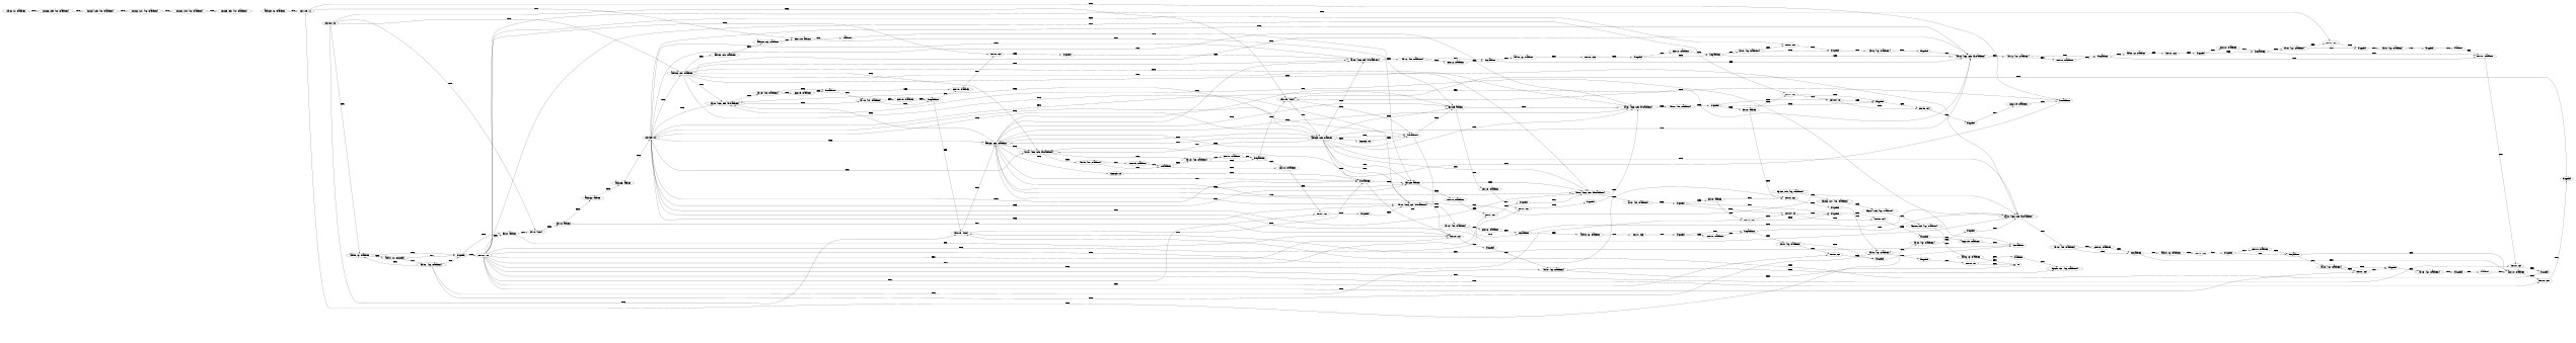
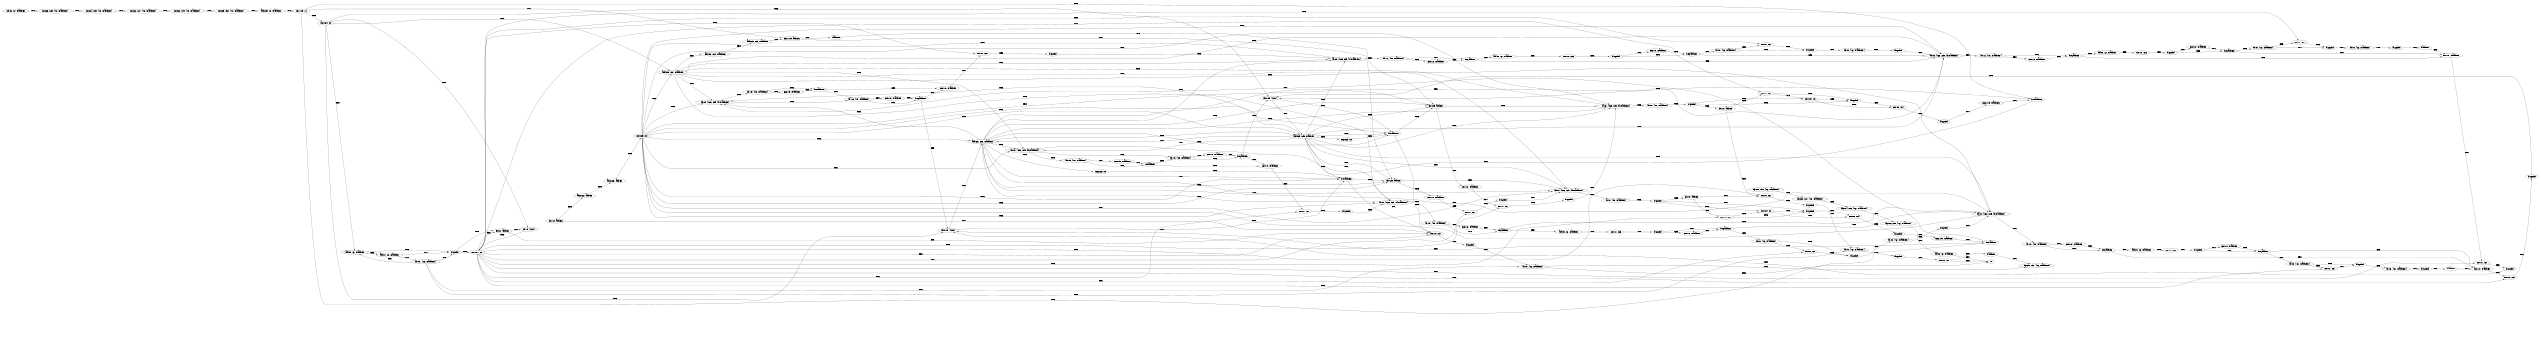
  digraph {
    rankdir=LR
    n1 [label="sub sp , sp , # address"]
    n2 [label="stp x26 , x25 , [ sp , # address ]"]
    n3 [label="stp x24 , x23 , [ sp , # address ]"]
    n4 [label="stp x22 , x21 , [ sp , # address ]"]
    n5 [label="stp x20 , x19 , [ sp , # address ]"]
    n6 [label="stp x29 , x30 , [ sp , # address ]"]
    n7 [label="add x29 , sp , # address"]
    n8 [label="mov w19 , w1"]
    n9 [label="mov x20 , x0"]
    n10 [label="cbnz w19 , address"]
    n11 [label="b.ne address"]
    n12 [label="b.ne address"]
    n13 [label="add x0 , sp , # address"]
    n14 [label="ldr w8 , [ x20 ]"]
    n15 [label="add x26 , x20 , # address"]
    n16 [label="ldrsw x8 , [ x20 ]"]
    n17 [label="ldrsw x8 , [ x20 ]"]
    n18 [label="cbz x25 , address"]
    n19 [label="b address"]
    n20 [label="ldr x8 , [ x26 , x25 , lsl # address ]"]
    n21 [label="ldr x8 , [ x26 , x25 , lsl # address ]"]
-   n22 [label="add x1 , sp , # symbol"]
+   n22 [label="add x1 , sp , # address"]
    n23 [label="bl symbol"]
    n24 [label="cbz w8 , address"]
    n25 [label="ldr x8 , [ x26 , x25 , lsl # address ]"]
    n26 [label="ldr x8 , [ x26 , x25 , lsl # address ]"]
    n27 [label="ldr x8 , [ x26 , x25 , lsl # address ]"]
    n28 [label="ldr x8 , [ x26 , x25 , lsl # address ]"]
    n29 [label="ldr x8 , [ x26 , x25 , lsl # address ]"]
    n30 [label="ldr x8 , [ x26 , x25 , lsl # address ]"]
    n31 [label="add x22 , x22 , # address"]
    n32 [label="add x25 , x25 , # address"]
    n33 [label="b.hs address"]
    n34 [label="add x25 , x25 , # address"]
    n35 [label="b.hs address"]
    n36 [label="str xzr , [ sp , # address ]"]
    n37 [label="mov x21 , x0"]
    n38 [label="cbz x0 , address"]
    n39 [label="ldr x0 , [ sp , # address ]"]
    n40 [label="ldr x0 , [ sp , # address ]"]
    n41 [label="ldp x29 , x30 , [ sp , # address ]"]
    n42 [label=ret]
    n43 [label="bl symbol"]
    n44 [label="mov x0 , x21"]
    n45 [label="mov x0 , x21"]
    n46 [label="mov x1 , x21"]
    n47 [label="mov x1 , x21"]
    n48 [label="mov x1 , x21"]
    n49 [label="mov x1 , x21"]
    n50 [label="mov x1 , x21"]
    n51 [label="mov x1 , x21"]
    n52 [label="mov x1 , x21"]
    n53 [label="mov x1 , x21"]
    n54 [label="mov x1 , x21"]
    n55 [label="mov x1 , x21"]
    n56 [label="mov x1 , x21"]
    n57 [label="mov x1 , x21"]
    n58 [label="bl symbol"]
    n59 [label="bl symbol"]
    n60 [label="mov x24 , x0"]
    n61 [label="bl symbol"]
    n62 [label="bl symbol"]
    n63 [label="mov x24 , x0"]
    n64 [label="bl symbol"]
    n65 [label="bl symbol"]
    n66 [label="bl symbol"]
    n67 [label="bl symbol"]
    n68 [label="bl symbol"]
    n69 [label="bl symbol"]
    n70 [label="bl symbol"]
    n71 [label="bl symbol"]
    n72 [label="bl symbol"]
    n73 [label="bl symbol"]
    n74 [label="adrp x22 , address"]
    n75 [label="ldp x20 , x19 , [ sp , # address ]"]
    n76 [label="ldp x22 , x21 , [ sp , # address ]"]
    n77 [label="adrp x23 , address"]
    n78 [label="mov x25 , xzr"]
    n79 [label="cbz x25 , address"]
    n80 [label="mov w0 , # address"]
    n81 [label="ldr x0 , [ x8 , # address ]"]
    n82 [label="mov w0 , # address"]
    n83 [label="ldr x0 , [ x8 , # address ]"]
    n84 [label="ldr w9 , [ x8 , # address ]"]
    n85 [label="ldr w8 , [ x8 , # address ]"]
    n86 [label="cmp x25 , x8"]
    n87 [label="ldr w9 , [ x8 , # address ]"]
    n88 [label="ldr w8 , [ x8 , # address ]"]
    n89 [label="ldr w2 , [ x8 , # address ]"]
    n90 [label="ldr w2 , [ x8 , # address ]"]
    n91 [label="cmp x25 , x8"]
    n92 [label="ldr w2 , [ x8 , # address ]"]
    n93 [label="ldr w2 , [ x8 , # address ]"]
    n94 [label="add x23 , x23 , # address"]
    n95 [label="bl symbol"]
    n96 [label="cbz x0 , address"]
    n97 [label="mov x0 , x24"]
    n98 [label="bl symbol"]
    n99 [label="mov x0 , xzr"]
    n100 [label="b address"]
    n101 [label="bl symbol"]
    n102 [label="cmp w19 , # address"]
    n103 [label="cmn w9 , # address"]
    n104 [label="b.ne address"]
    n105 [label="cmn w8 , # address"]
    n106 [label="b.eq address"]
    n107 [label="cbz x0 , address"]
    n108 [label="mov x0 , x24"]
    n109 [label="ldp x24 , x23 , [ sp , # address ]"]
    n110 [label="ldp x26 , x25 , [ sp , # address ]"]
    n111 [label="add sp , sp , # address"]
    n112 [label="mov w0 , # address"]
    n113 [label="bl symbol"]
    n114 [label="cmp w19 , # address"]
    n115 [label="cmn w9 , # address"]
    n116 [label="b.ne address"]
    n117 [label="cmn w8 , # address"]
    n118 [label="b.eq address"]
    n119 [label="cmn w2 , # address"]
    n120 [label="b.eq address"]
    n121 [label="add x0 , sp , # address"]
    n122 [label="mov x1 , x23"]
    n123 [label="cmn w2 , # address"]
    n124 [label="b.eq address"]
    n125 [label="bl symbol"]
    n126 [label="mov w0 , # address"]
    n127 [label="mov w0 , # address"]
    n128 [label="add x0 , sp , # address"]
    n129 [label="mov x1 , x22"]
    n130 [label="bl symbol"]
    n131 [label="cmn w0 , # address"]
    n132 [label="b.eq address"]
    n133 [label="ldr x0 , [ sp , # address ]"]
    n134 [label="ldr x0 , [ sp , # address ]"]
    n135 [label="cmn w2 , # address"]
    n136 [label="b.eq address"]
    n137 [label="add x0 , sp , # address"]
    n138 [label="mov x1 , x23"]
    n139 [label="cmn w2 , # address"]
    n140 [label="b.eq address"]
    n141 [label="bl symbol"]
    n142 [label="cmn w0 , # address"]
    n143 [label="b.eq address"]
    n144 [label="ldr x0 , [ sp , # address ]"]
    n145 [label="ldr x0 , [ sp , # address ]"]
    n146 [label="bl symbol"]
    n147 [label="mov w0 , # address"]
    n148 [label="add x0 , sp , # address"]
    n149 [label="mov x1 , x22"]
    n150 [label="bl symbol"]
    n151 [label="cmn w0 , # address"]
    n152 [label="b.eq address"]
    n153 [label="ldr x0 , [ sp , # address ]"]
    n154 [label="ldr x0 , [ sp , # address ]"]
    n155 [label="bl symbol"]
    n156 [label="b address"]
    n157 [label="cmn w0 , # address"]
    n158 [label="b.eq address"]
    n159 [label="ldr x0 , [ sp , # address ]"]
    n160 [label="ldr x0 , [ sp , # address ]"]
    n161 [label="bl symbol"]
    n162 [label="bl symbol"]
    n163 [label="b address"]
    n1 -> n2 [label=CFG]
    n2 -> n3 [label=CFG]
    n3 -> n4 [label=CFG]
    n4 -> n5 [label=CFG]
    n5 -> n6 [label=DFG]
+   n6 -> n7 [label=CFG]
    n7 -> n8 [label=CFG]
+   n8 -> n9 [label=CFG]
    n8 -> n10 [label=DFG]
    n8 -> n11 [label=DFG]
    n8 -> n12 [label=DFG]
    n9 -> n13 [label=CFG]
    n9 -> n14 [label=DFG]
    n9 -> n15 [label=DFG]
    n9 -> n16 [label=DFG]
    n9 -> n17 [label=DFG]
    n10 -> n18 [label=CFG]
    n10 -> n19 [label=CFG]
    n11 -> n16 [label=CFG]
    n11 -> n20 [label=CFG]
    n12 -> n17 [label=CFG]
    n12 -> n21 [label=CFG]
    n13 -> n22 [label=CFG]
    n13 -> n23 [label=DFG]
-   n14 -> n24 [label=DFG]
+   n14 -> n37 [label=DFG]
    n15 -> n20 [label=DFG]
    n15 -> n21 [label=DFG]
    n15 -> n25 [label=DFG]
    n15 -> n26 [label=DFG]
    n15 -> n27 [label=DFG]
    n15 -> n28 [label=DFG]
    n15 -> n29 [label=DFG]
    n15 -> n30 [label=DFG]
    n15 -> n31 [label=CFG]
    n16 -> n32 [label=CFG]
    n16 -> n33 [label=DFG]
    n17 -> n34 [label=CFG]
    n17 -> n35 [label=DFG]
    n18 -> n25 [label=CFG]
    n18 -> n80 [label=CFG]
    n19 -> n79 [label=CFG]
    n20 -> n84 [label=DFG]
    n20 -> n85 [label=DFG]
    n21 -> n87 [label=DFG]
    n21 -> n88 [label=DFG]
    n22 -> n23 [label=DFG]
    n22 -> n36 [label=DFG]
    n23 -> n37 [label=DFG]
    n23 -> n38 [label=DFG]
    n24 -> n44 [label=CFG]
    n24 -> n74 [label=CFG]
    n25 -> n81 [label=DFG]
    n26 -> n83 [label=DFG]
    n27 -> n89 [label=DFG]
    n28 -> n90 [label=DFG]
    n29 -> n92 [label=DFG]
    n30 -> n93 [label=DFG]
    n31 -> n94 [label=DFG]
    n32 -> n18 [label=DFG]
    n32 -> n20 [label=DFG]
    n32 -> n21 [label=DFG]
    n32 -> n25 [label=DFG]
    n32 -> n26 [label=DFG]
    n32 -> n27 [label=DFG]
    n32 -> n28 [label=DFG]
    n32 -> n29 [label=DFG]
    n32 -> n30 [label=DFG]
    n32 -> n33 [label=DFG]
    n32 -> n34 [label=DFG]
    n32 -> n35 [label=DFG]
    n32 -> n79 [label=DFG]
    n32 -> n86 [label=CFG]
    n33 -> n18 [label=CFG]
    n33 -> n44 [label=CFG]
    n34 -> n18 [label=DFG]
    n34 -> n20 [label=DFG]
    n34 -> n21 [label=DFG]
    n34 -> n25 [label=DFG]
    n34 -> n26 [label=DFG]
    n34 -> n27 [label=DFG]
    n34 -> n28 [label=DFG]
    n34 -> n29 [label=DFG]
    n34 -> n30 [label=DFG]
    n34 -> n32 [label=DFG]
    n34 -> n33 [label=DFG]
    n34 -> n35 [label=DFG]
    n34 -> n79 [label=DFG]
    n34 -> n91 [label=CFG]
    n35 -> n44 [label=CFG]
    n35 -> n79 [label=CFG]
    n36 -> n13 [label=DFG]
    n36 -> n23 [label=CFG]
    n36 -> n39 [label=DFG]
    n36 -> n40 [label=DFG]
    n37 -> n38 [label=CFG]
    n37 -> n44 [label=DFG]
    n37 -> n45 [label=DFG]
    n37 -> n46 [label=DFG]
    n37 -> n47 [label=DFG]
    n37 -> n48 [label=DFG]
    n37 -> n49 [label=DFG]
    n37 -> n50 [label=DFG]
    n37 -> n51 [label=DFG]
    n37 -> n52 [label=DFG]
    n37 -> n53 [label=DFG]
    n37 -> n54 [label=DFG]
    n37 -> n55 [label=DFG]
    n37 -> n56 [label=DFG]
    n37 -> n57 [label=DFG]
    n38 -> n14 [label=CFG]
    n38 -> n44 [label=CFG]
    n39 -> n41 [label=CFG]
    n39 -> n42 [label=DFG]
    n40 -> n43 [label=DFG]
    n43 -> n99 [label=CFG]
    n44 -> n58 [label=DFG]
    n45 -> n59 [label=DFG]
    n46 -> n60 [label=CFG]
    n46 -> n61 [label=DFG]
    n47 -> n62 [label=DFG]
    n48 -> n63 [label=CFG]
    n48 -> n64 [label=DFG]
    n49 -> n65 [label=DFG]
    n50 -> n66 [label=DFG]
    n51 -> n67 [label=DFG]
    n52 -> n68 [label=DFG]
    n53 -> n69 [label=DFG]
    n54 -> n70 [label=DFG]
    n55 -> n71 [label=DFG]
    n56 -> n72 [label=DFG]
    n57 -> n73 [label=DFG]
    n58 -> n39 [label=CFG]
    n59 -> n40 [label=CFG]
    n60 -> n61 [label=CFG]
    n60 -> n97 [label=DFG]
    n61 -> n97 [label=CFG]
    n62 -> n25 [label=CFG]
    n63 -> n64 [label=CFG]
    n63 -> n108 [label=DFG]
    n64 -> n108 [label=CFG]
    n65 -> n26 [label=CFG]
    n66 -> n27 [label=CFG]
    n67 -> n29 [label=CFG]
    n68 -> n16 [label=CFG]
    n69 -> n134 [label=CFG]
    n70 -> n145 [label=CFG]
    n71 -> n17 [label=CFG]
    n72 -> n154 [label=CFG]
    n73 -> n160 [label=CFG]
    n74 -> n77 [label=DFG]
    n75 -> n76 [label=CFG]
    n76 -> n109 [label=CFG]
    n77 -> n78 [label=CFG]
    n78 -> n15 [label=CFG]
    n78 -> n18 [label=DFG]
    n78 -> n20 [label=DFG]
    n78 -> n21 [label=DFG]
    n78 -> n25 [label=DFG]
    n78 -> n26 [label=DFG]
    n78 -> n27 [label=DFG]
    n78 -> n28 [label=DFG]
    n78 -> n29 [label=DFG]
    n78 -> n30 [label=DFG]
    n78 -> n32 [label=DFG]
    n78 -> n33 [label=DFG]
    n78 -> n34 [label=DFG]
    n78 -> n35 [label=DFG]
    n78 -> n79 [label=DFG]
    n79 -> n26 [label=CFG]
    n79 -> n82 [label=CFG]
    n80 -> n47 [label=CFG]
    n81 -> n95 [label=DFG]
    n82 -> n49 [label=CFG]
    n83 -> n98 [label=DFG]
    n84 -> n103 [label=CFG]
    n84 -> n104 [label=DFG]
    n85 -> n105 [label=CFG]
    n85 -> n106 [label=DFG]
    n86 -> n33 [label=CFG]
    n87 -> n115 [label=CFG]
    n87 -> n116 [label=DFG]
    n88 -> n117 [label=CFG]
    n88 -> n118 [label=DFG]
    n89 -> n119 [label=CFG]
    n89 -> n120 [label=DFG]
    n90 -> n123 [label=CFG]
    n90 -> n124 [label=DFG]
    n91 -> n35 [label=CFG]
    n92 -> n135 [label=CFG]
    n92 -> n136 [label=DFG]
    n93 -> n139 [label=CFG]
    n93 -> n140 [label=DFG]
    n94 -> n10 [label=CFG]
    n95 -> n60 [label=DFG]
    n95 -> n61 [label=DFG]
    n95 -> n96 [label=DFG]
    n96 -> n45 [label=CFG]
    n96 -> n46 [label=CFG]
    n97 -> n101 [label=DFG]
    n98 -> n63 [label=DFG]
    n98 -> n64 [label=DFG]
    n98 -> n107 [label=DFG]
    n99 -> n42 [label=DFG]
    n99 -> n100 [label=CFG]
    n100 -> n41 [label=CFG]
    n101 -> n102 [label=CFG]
    n102 -> n11 [label=CFG]
    n103 -> n104 [label=CFG]
    n104 -> n85 [label=CFG]
    n104 -> n112 [label=CFG]
    n105 -> n106 [label=CFG]
    n106 -> n16 [label=CFG]
    n106 -> n112 [label=CFG]
    n107 -> n45 [label=CFG]
    n107 -> n48 [label=CFG]
    n108 -> n113 [label=DFG]
    n109 -> n110 [label=CFG]
    n110 -> n111 [label=CFG]
    n111 -> n42 [label=CFG]
    n112 -> n50 [label=CFG]
    n113 -> n114 [label=CFG]
    n114 -> n12 [label=CFG]
    n115 -> n116 [label=CFG]
    n116 -> n88 [label=CFG]
    n116 -> n126 [label=CFG]
    n117 -> n118 [label=CFG]
    n118 -> n17 [label=CFG]
    n118 -> n126 [label=CFG]
    n119 -> n120 [label=CFG]
    n120 -> n28 [label=CFG]
    n120 -> n121 [label=CFG]
    n121 -> n122 [label=CFG]
    n122 -> n125 [label=CFG]
    n123 -> n124 [label=CFG]
    n124 -> n127 [label=CFG]
    n124 -> n128 [label=CFG]
    n125 -> n131 [label=CFG]
    n125 -> n132 [label=DFG]
    n126 -> n51 [label=CFG]
    n127 -> n52 [label=CFG]
    n128 -> n129 [label=CFG]
    n129 -> n130 [label=CFG]
    n130 -> n142 [label=CFG]
    n130 -> n143 [label=DFG]
    n131 -> n132 [label=CFG]
    n132 -> n28 [label=CFG]
    n132 -> n133 [label=CFG]
    n133 -> n53 [label=CFG]
    n133 -> n69 [label=DFG]
    n134 -> n146 [label=DFG]
    n135 -> n136 [label=CFG]
    n136 -> n30 [label=CFG]
    n136 -> n137 [label=CFG]
    n137 -> n138 [label=CFG]
    n138 -> n141 [label=CFG]
    n139 -> n140 [label=CFG]
    n140 -> n147 [label=CFG]
    n140 -> n148 [label=CFG]
    n141 -> n151 [label=CFG]
    n141 -> n152 [label=DFG]
    n142 -> n143 [label=CFG]
    n143 -> n127 [label=CFG]
    n143 -> n144 [label=CFG]
    n144 -> n54 [label=CFG]
    n144 -> n70 [label=DFG]
    n145 -> n155 [label=DFG]
    n146 -> n28 [label=CFG]
    n147 -> n55 [label=CFG]
    n148 -> n149 [label=CFG]
    n149 -> n150 [label=CFG]
    n150 -> n157 [label=CFG]
    n150 -> n158 [label=DFG]
    n151 -> n152 [label=CFG]
    n152 -> n30 [label=CFG]
    n152 -> n153 [label=CFG]
    n153 -> n56 [label=CFG]
    n153 -> n72 [label=DFG]
    n154 -> n161 [label=DFG]
    n155 -> n156 [label=CFG]
    n156 -> n127 [label=CFG]
    n157 -> n158 [label=CFG]
    n158 -> n147 [label=CFG]
    n158 -> n159 [label=CFG]
    n159 -> n57 [label=CFG]
    n159 -> n73 [label=DFG]
    n160 -> n162 [label=DFG]
    n161 -> n30 [label=CFG]
    n162 -> n163 [label=CFG]
    n163 -> n147 [label=CFG]
  }
